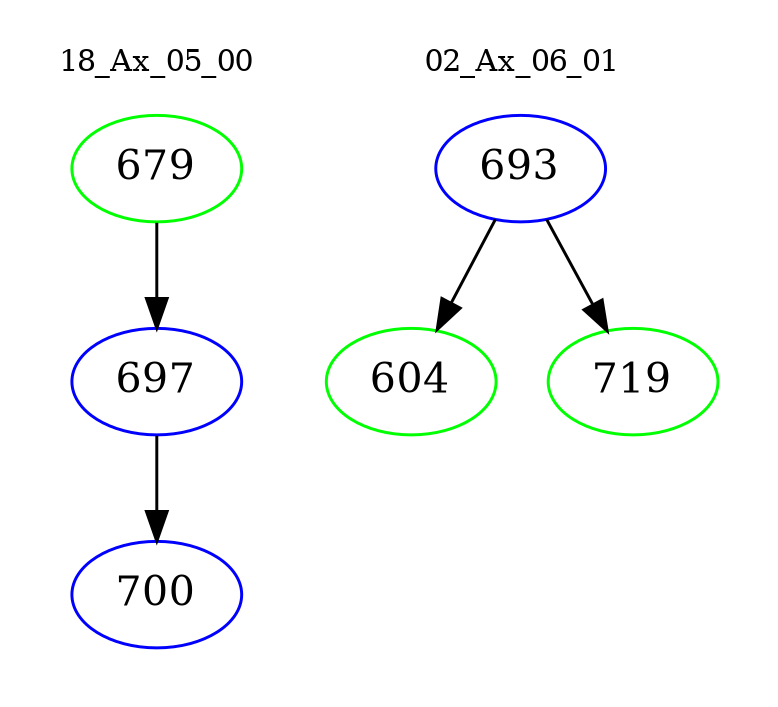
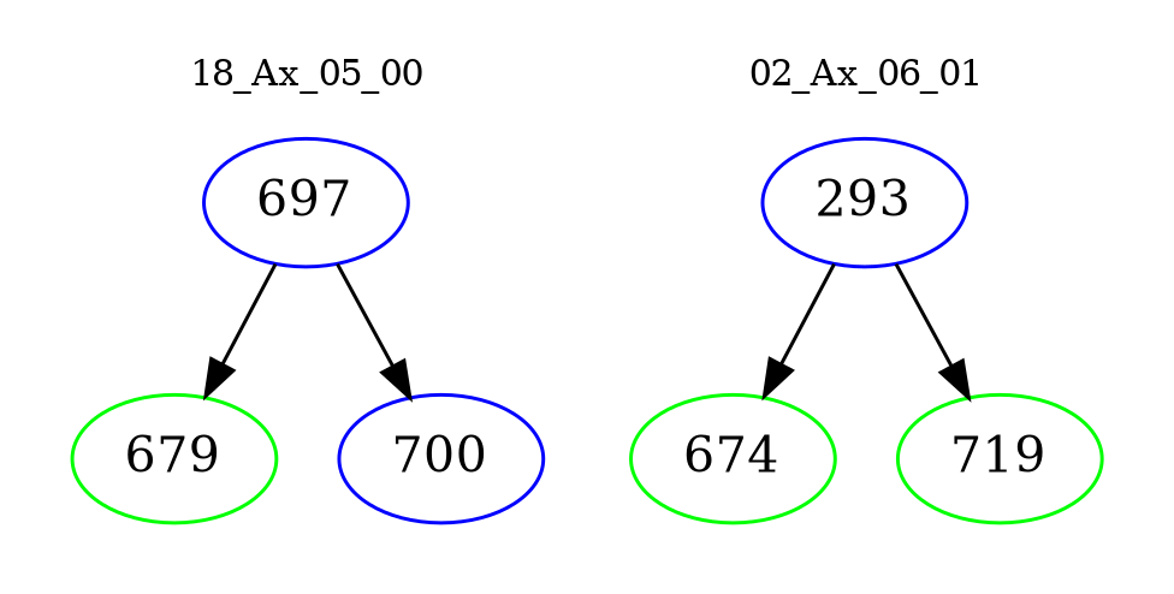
  digraph {
    node [color=blue]
    edge [color=black]
    n1 [label=697]
    n2 [color=green label=679]
    n3 [label=700]
-   n4 [label=693]
-   n5 [color=green label=604]
+   n4 [label=293]
+   n5 [color=green label=674]
    n6 [color=green label=719]
    subgraph cluster_1 {
      color=white
      fontsize=10
      label="18_Ax_05_00"
      n1
      n2
      n3
    }
    subgraph cluster_2 {
      color=white
      fontsize=10
      label="02_Ax_06_01"
      n4
      n5
      n6
    }
-   n2 -> n1
+   n1 -> n2
    n1 -> n3
    n4 -> n5
    n4 -> n6
  }
